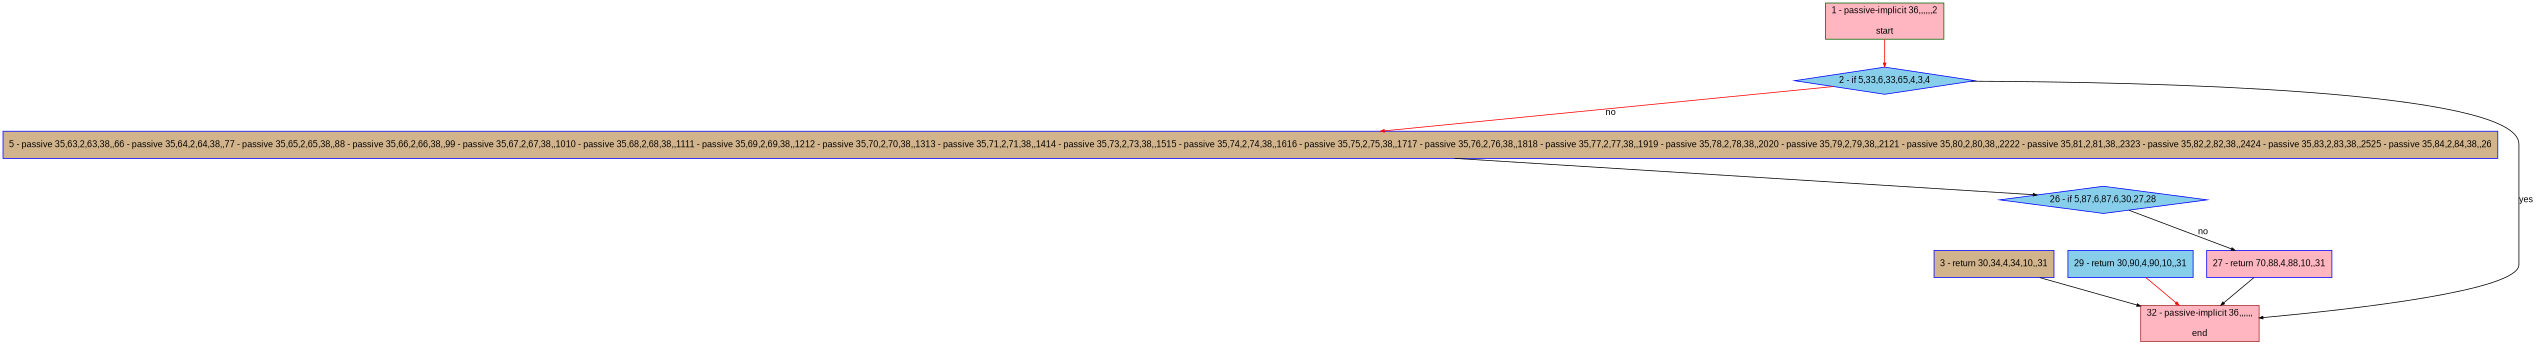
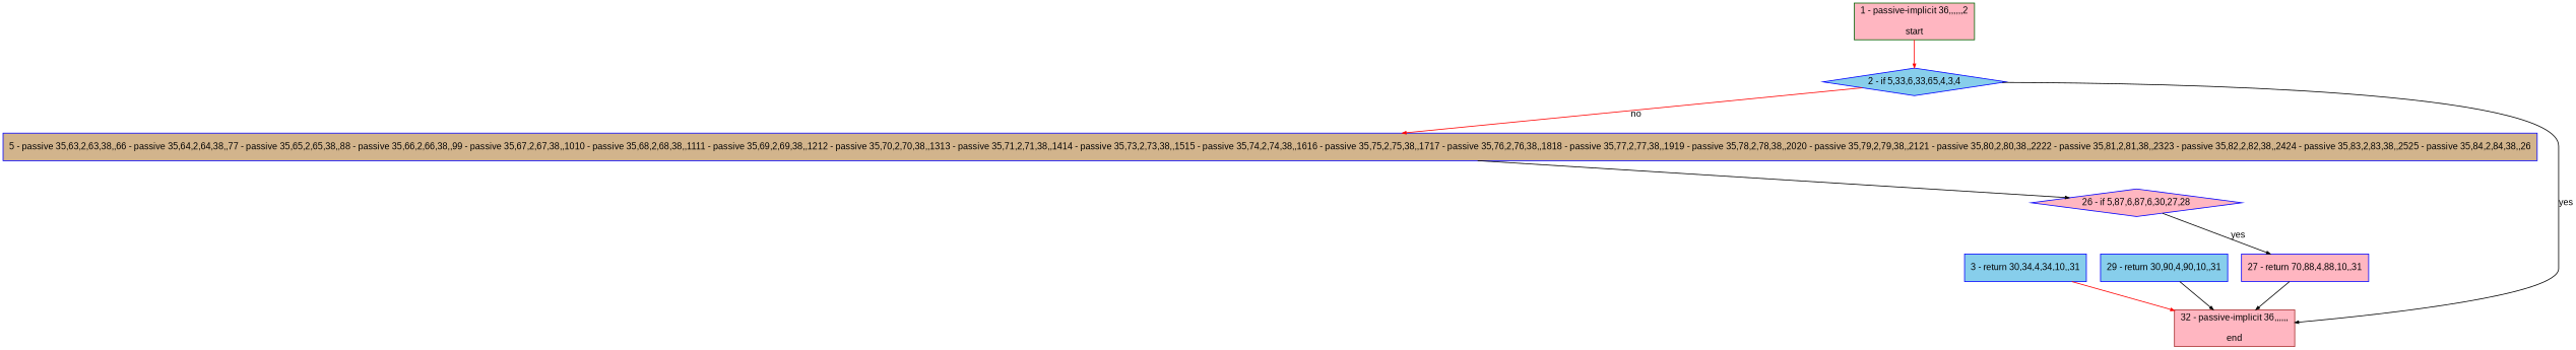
  digraph {
    bgcolor=white
    compound=true
    fillcolor="#FFFFCC"
    fontname=Arial
    fontsize=12
    pack=true
    packmode=clust
    style="rounded,filled"
    node [color="#0000ff" compound=true fillcolor=lightpink fixedsize=false fontname=Arial fontsize=12 node_initialized=no shape=box style=filled]
    edge [arrowhead=normal arrowsize=0.5 arrowtail=none color=black compound=true dir=forward fontcolor=black fontname=Arial fontsize=12]
    n1 [fillcolor=skyblue label="2 - if 5,33,6,33,65,4,3,4" shape=diamond]
    n2 [fillcolor=tan label="5 - passive 35,63,2,63,38,,66 - passive 35,64,2,64,38,,77 - passive 35,65,2,65,38,,88 - passive 35,66,2,66,38,,99 - passive 35,67,2,67,38,,1010 - passive 35,68,2,68,38,,1111 - passive 35,69,2,69,38,,1212 - passive 35,70,2,70,38,,1313 - passive 35,71,2,71,38,,1414 - passive 35,73,2,73,38,,1515 - passive 35,74,2,74,38,,1616 - passive 35,75,2,75,38,,1717 - passive 35,76,2,76,38,,1818 - passive 35,77,2,77,38,,1919 - passive 35,78,2,78,38,,2020 - passive 35,79,2,79,38,,2121 - passive 35,80,2,80,38,,2222 - passive 35,81,2,81,38,,2323 - passive 35,82,2,82,38,,2424 - passive 35,83,2,83,38,,2525 - passive 35,84,2,84,38,,26"]
    n3 [color="#a52a2a" label="32 - passive-implicit 36,,,,,,\n\nend"]
-   n4 [fillcolor=tan label="3 - return 30,34,4,34,10,,31"]
-   n5 [fillcolor=skyblue label="26 - if 5,87,6,87,6,30,27,28" shape=diamond]
+   n4 [fillcolor=skyblue label="3 - return 30,34,4,34,10,,31"]
+   n5 [label="26 - if 5,87,6,87,6,30,27,28" shape=diamond]
    n6 [color="#006400" label="1 - passive-implicit 36,,,,,,2\n\nstart"]
    n7 [label="27 - return 70,88,4,88,10,,31"]
    n8 [fillcolor=skyblue label="29 - return 30,90,4,90,10,,31"]
    n1 -> n2 [color=red label=no]
    n1 -> n3 [label=yes]
    n2 -> n5
-   n4 -> n3
-   n5 -> n7 [label=no]
+   n4 -> n3 [color=red]
+   n5 -> n7 [label=yes]
    n6 -> n1 [color=red]
    n7 -> n3
-   n8 -> n3 [color=red]
+   n8 -> n3
  }
